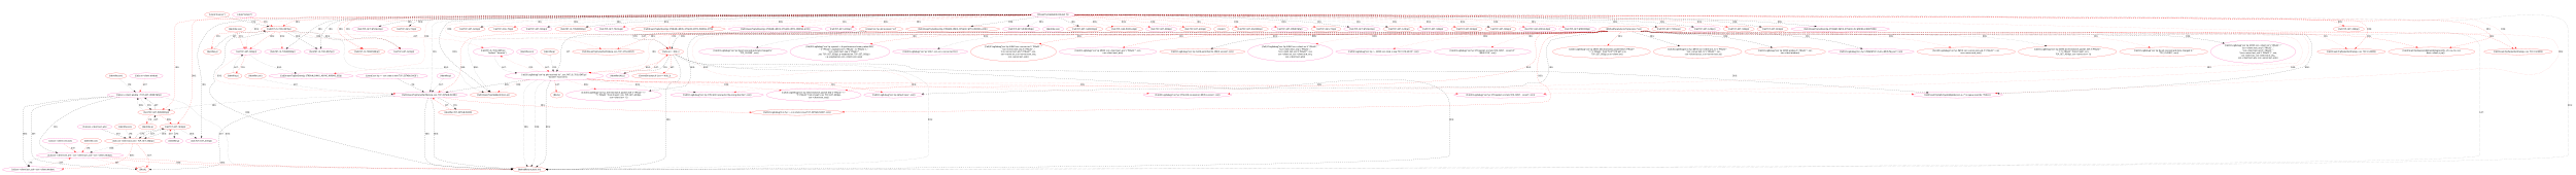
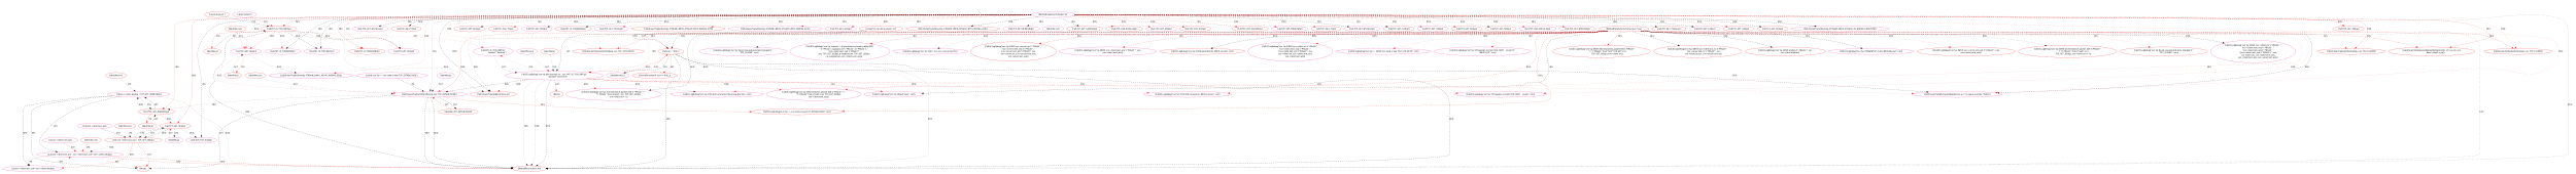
  digraph {
    fontname="Roboto Condensed"
    node [color=red fontname="Roboto Condensed"]
    edge [color=red fontname="Roboto Condensed" style=dashed]
    n1 [color=deeppink label="(Call,ssn->client.next_win = ssn->client.last_ack + ssn->client.window)"]
    n2 [label="(MethodReturn,static int)"]
    n3 [color=deeppink label="(Call,ssn->client.last_ack + ssn->client.window)"]
    n4 [label="(Block,)"]
    n5 [label="(Call,ssn->client.last_ack = TCP_GET_SEQ(p))"]
    n6 [label="(Call,TCP_GET_SEQ(p))"]
    n7 [color=deeppink label="(Identifier,p)"]
    n8 [color=deeppink label="(Call,TCP_GET_ACK(p))"]
    n9 [label="(Call,TCP_GET_WINDOW(p))"]
    n10 [color=deeppink label="(Call,ssn->client.window = TCP_GET_WINDOW(p))"]
    n11 [label="(Identifier,p)"]
    n12 [color=deeppink label="(Call,StreamTcpPacketSetState(p, ssn, TCP_ESTABLISHED))"]
    n13 [label="(Identifier,TCP_ESTABLISHED)"]
    n14 [label="(Call,SCLogDebug(\"ssn %p: =~ ssn state is now TCP_ESTABLISHED\", ssn))"]
    n15 [color=deeppink label="(Call,TCP_GET_SEQ(p))"]
    n16 [color=deeppink label="(Call,StreamTcpSetEvent(p, STREAM_3WHS_ASYNC_WRONG_SEQ))"]
    n17 [label="(Identifier,p)"]
    n18 [label="(Call,PKT_IS_TOCLIENT(p))"]
    n19 [color=deeppink label="(Call,PKT_IS_TOCLIENT(p) ?\n               \"toclient\":\"toserver\")"]
    n20 [color=deeppink label="(Call,PKT_IS_TOSERVER(p))"]
    n21 [label="(Identifier,p)"]
    n22 [label="(Call,StreamTcpValidateRst(ssn, p))"]
    n23 [color=deeppink label="(Call,PKT_IS_TOCLIENT(p))"]
    n24 [label="(Call,PKT_IS_TOSERVER(p))"]
    n25 [color=deeppink label="(Call,TCP_GET_ACK(p))"]
    n26 [color=deeppink label="(Call,SCLogDebug(\"ssn %p: pkt received: %s\", ssn, PKT_IS_TOCLIENT(p) ?\n               \"toclient\":\"toserver\"))"]
-   n27 [color=deeppink label="(StreamTcpValidateRst,Packet *p)"]
+   n27 [color=deeppink label="(MethodParameterIn,Packet *p)"]
    n28 [color=deeppink label="(Call,TCP_GET_WSCALE(p))"]
    n29 [label="(Call,TCP_HAS_TS(p))"]
    n30 [label="(Call,TCP_GET_ACK(p))"]
    n31 [label="(Call,TCP_HAS_TS(p))"]
    n32 [color=deeppink label="(Call,TCP_GET_SEQ(p))"]
    n33 [label="(Call,PKT_IS_TOSERVER(p))"]
    n34 [color=deeppink label="(Call,TCP_GET_TSVAL(p))"]
    n35 [label="(Call,StreamTcpSetEvent(p, STREAM_4WHS_SYNACK_WITH_WRONG_SYN))"]
    n36 [label="(Call,StreamTcpPacketSetState(p, ssn, TCP_CLOSED))"]
    n37 [color=deeppink label="(Call,StreamTcpSetEvent(p, STREAM_4WHS_SYNACK_WITH_WRONG_ACK))"]
    n38 [color=deeppink label="(Call,TCP_GET_ACK(p))"]
    n39 [label="(Call,StreamTcpSetEvent(p, STREAM_3WHS_SYNACK_WITH_WRONG_ACK))"]
    n40 [color=deeppink label="(Call,TCP_GET_WINDOW(p))"]
    n41 [color=deeppink label="(Call,StreamTcp3whsSynAckUpdate(ssn, p, /* no queue override */NULL))"]
    n42 [label="(Call,TCP_GET_SACKOK(p))"]
    n43 [label="(Call,TCP_HAS_WSCALE(p))"]
    n44 [color=deeppink label="(Call,TCP_GET_SEQ(p))"]
    n45 [label="(Call,TCP_GET_ACK(p))"]
    n46 [label="(Call,StreamTcpPacketSetState(p, ssn, TCP_SYN_RECV))"]
    n47 [label="(Call,TCP_GET_SACKOK(p))"]
    n48 [color=deeppink label="(Call,TCP_GET_WINDOW(p))"]
    n49 [label="(Call,TCP_HAS_TS(p))"]
    n50 [color=deeppink label="(Call,TCP_GET_WSCALE(p))"]
    n51 [label="(Call,TCP_GET_ACK(p))"]
    n52 [color=deeppink label="(Call,TCP_GET_SEQ(p))"]
    n53 [label="(Call,TCP_GET_SEQ(p))"]
    n54 [label="(Call,TCP_GET_SEQ(p))"]
    n55 [color=deeppink label="(Call,TCP_HAS_WSCALE(p))"]
    n56 [color=deeppink label="(Call,TCP_GET_WINDOW(p))"]
    n57 [label="(Call,StreamTcpPacketSetState(p, ssn, TCP_CLOSED))"]
    n58 [label="(Call,TCP_GET_TSVAL(p))"]
    n59 [color=deeppink label="(Call,TCP_GET_ACK(p))"]
    n60 [label="(Call,TCP_GET_SEQ(p))"]
    n61 [label="(Call,TCP_GET_SEQ(p))"]
    n62 [color=deeppink label="(Call,StreamTcpSetEvent(p, STREAM_3WHS_SYNACK_IN_WRONG_DIRECTION))"]
    n63 [label="(Call,StreamTcpReassembleHandleSegment(tv, stt->ra_ctx, ssn,\n                &ssn->client, p, pq))"]
    n64 [label="(Call,TCP_GET_SEQ(p))"]
    n65 [label="(Block,)"]
    n66 [color=deeppink label="(Call,SCLogDebug(\"ssn %p: SYN/ACK received on 4WHS session\", ssn))"]
    n67 [color=deeppink label="(Call,SCLogDebug(\"ssn %p: SEQ mismatch, packet SEQ %\" PRIu32 \" != \"\n                    \"%\" PRIu32 \" from stream\",ssn, TCP_GET_SEQ(p),\n                    ssn->client.next_seq))"]
    n68 [color=deeppink label="(Call,SCLogDebug(\"ssn %p: default case\", ssn))"]
    n69 [color=deeppink label="(Call,SCLogDebug(\"ssn %p: ACK mismatch, packet ACK %\" PRIu32 \" != \"\n                    \"%\" PRIu32 \" from stream\", ssn, TCP_GET_ACK(p),\n                    ssn->client.isn + 1))"]
    n70 [color=deeppink label="(Call,SCLogDebug(\"ssn %p: SYN/ACK received in the wrong direction\", ssn))"]
    n71 [color=deeppink label="(Call,SCLogDebug(\"ssn %p: SYN packet on state SYN_SENT... resent\", ssn))"]
    n72 [label="(Call,ssn == NULL)"]
    n73 [color=deeppink label="(Identifier,NULL)"]
    n74 [label="(ControlStructure,if (ssn == NULL))"]
    n75 [label="(MethodParameterIn,TcpSession *ssn)"]
    n76 [label="(Call,SCLogDebug(\"ssn %p: 4WHS SEQ mismatch, packet SEQ %\"PRIu32\"\"\n                        \" != %\" PRIu32 \" from *first* SYN pkt\", ssn,\n                        TCP_GET_SEQ(p), ssn->client.isn))"]
    n77 [label="(Call,SCLogDebug(\"ssn %p: 4WHS ssn->client.last_ts %\" PRIu32\" \"\n                        \"ssn->server.last_ts %\" PRIu32\"\", ssn,\n                        ssn->client.last_ts, ssn->server.last_ts))"]
    n78 [label="(Call,SCLogDebug(\"ssn %p: 4WHS window %\" PRIu32 \"\", ssn,\n                    ssn->client.window))"]
    n79 [color=deeppink label="(Call,SCLogDebug(\"ssn %p: STREAMTCP_FLAG_4WHS flag set\", ssn))"]
    n80 [label="(Call,SCLogDebug(\"ssn %p: 4WHS ssn->server.next_win %\" PRIu32 \"\", ssn,\n                    ssn->server.next_win))"]
    n81 [label="(Call,SCLogDebug(\"ssn %p: 4WHS ACK mismatch, packet ACK %\"PRIu32\"\"\n                        \" != %\" PRIu32 \" from stream\", ssn,\n                        TCP_GET_ACK(p), ssn->server.isn + 1))"]
    n82 [label="(Call,SCLogDebug(\"ssn %p: Reset received and state changed to \"\n                     \"TCP_CLOSED\", ssn))"]
    n83 [color=deeppink label="(Call,SCLogDebug(\"ssn %p: 4WHS ssn->client.isn %\" PRIu32 \", \"\n                    \"ssn->client.next_seq %\" PRIu32 \", \"\n                    \"ssn->client.last_ack %\" PRIu32 \" \"\n                    \"(ssn->server.last_ack %\" PRIu32 \")\", ssn,\n                    ssn->client.isn, ssn->client.next_seq,\n                    ssn->client.last_ack, ssn->server.last_ack))"]
    n84 [color=deeppink label="(Call,SCLogDebug(\"ssn %p: Reset received and state changed to \"\n                         \"TCP_CLOSED\", ssn))"]
    n85 [color=deeppink label="(Call,SCLogDebug(\"ssn %p: synsent => Asynchronous stream, packet SEQ\"\n                \" %\" PRIu32 \", payload size %\" PRIu32 \" (%\" PRIu32 \"), \"\n                \"ssn->client.next_seq %\" PRIu32 \"\"\n                ,ssn, TCP_GET_SEQ(p), p->payload_len, TCP_GET_SEQ(p)\n                + p->payload_len, ssn->client.next_seq))"]
    n86 [color=deeppink label="(Call,SCLogDebug(\"ssn %p: %02x\", ssn, ssn->server.last_ts))"]
    n87 [label="(Call,SCLogDebug(\"ssn %p: 4WHS ssn->server.isn %\" PRIu32 \", \"\n                    \"ssn->server.next_seq %\" PRIu32 \", \"\n                    \"ssn->server.last_ack %\"PRIu32\"\", ssn,\n                    ssn->server.isn, ssn->server.next_seq,\n                    ssn->server.last_ack))"]
    n88 [color=deeppink label="(Call,SCLogDebug(\"ssn %p: 4WHS ssn->client.next_win %\" PRIu32 \"\", ssn,\n                    ssn->client.next_win))"]
    n89 [label="(Call,SCLogDebug(\"ssn %p: SACK permitted for 4WHS session\", ssn))"]
    n90 [color=deeppink label="(Call,SCLogDebug(\"ssn %p: 4WHS ssn->client.isn %\" PRIu32 \", \"\n                    \"ssn->client.next_seq %\" PRIu32 \", \"\n                    \"ssn->client.last_ack %\"PRIu32\"\", ssn,\n                    ssn->client.isn, ssn->client.next_seq,\n                    ssn->client.last_ack))"]
    n91 [color=deeppink label="(Call,SCLogDebug(\"ssn %p: =~ 4WHS ssn state is now TCP_SYN_RECV\", ssn))"]
    n92 [color=deeppink label="(Call,SCLogDebug(\"ssn %p: SYN packet on state SYN_SENT... resent of \"\n                    \"4WHS SYN\", ssn))"]
    n93 [label="(Identifier,ssn)"]
    n94 [label="(Identifier,ssn)"]
    n95 [label="(Identifier,ssn)"]
    n96 [color=deeppink label="(Call,ssn->client.next_win)"]
-   n97 [color=deeppink label="(Call,ssn->client.window)"]
    n98 [color=deeppink label="(Identifier,ssn)"]
    n99 [color=deeppink label="(Identifier,p)"]
    n100 [label="(Identifier,ssn)"]
    n101 [color=deeppink label="(Call,ssn->client.last_ack)"]
    n102 [label="(Identifier,ssn)"]
-   n103 [label="(Literal,1)"]
    n104 [color=deeppink label="(Literal,\"ssn %p: =~ ssn state is now TCP_ESTABLISHED\")"]
    n105 [label="(Identifier,p)"]
    n106 [label="(Literal,\"toserver\")"]
    n107 [color=deeppink label="(Literal,\"toclient\")"]
    n108 [label="(Literal,\"ssn %p: pkt received: %s\")"]
    n109 [color=deeppink label="(Identifier,ssn)"]
    n1 -> n2 [label="DDG: "]
    n1 -> n2 [label="DDG: "]
    n1 -> n3 [color=black label="CFG: " style=dotted]
    n1 -> n4 [label="AST: " style=dotted]
    n3 -> n1 [label="AST: " style=dotted]
    n5 -> n1 [color=black label="DDG: " style=dotted]
    n5 -> n3 [label="DDG: "]
    n5 -> n4 [label="AST: "]
    n5 -> n6 [color=black label="CFG: "]
    n6 -> n5 [color=black label="AST: "]
    n6 -> n5 [color=black label="DDG: "]
    n6 -> n7 [color=black label="CFG: "]
    n6 -> n8 [color=black label="DDG: " style=dotted]
    n7 -> n6 [label="AST: " style=dotted]
    n9 -> n6 [label="DDG: "]
    n9 -> n10 [color=black label="AST: "]
    n9 -> n10 [color=black label="DDG: " style=dotted]
    n9 -> n11 [label="CFG: "]
    n10 -> n1 [color=black label="DDG: "]
    n10 -> n2 [color=black label="DDG: " style=dotted]
    n10 -> n3 [color=black label="DDG: "]
    n10 -> n4 [color=black label="AST: "]
    n10 -> n9 [color=black label="CFG: " style=dotted]
    n11 -> n9 [color=black label="AST: " style=dotted]
    n12 -> n2 [color=black label="DDG: "]
    n12 -> n2 [color=black label="DDG: "]
    n12 -> n4 [color=black label="AST: "]
    n12 -> n9 [color=black label="DDG: " style=dotted]
    n12 -> n13 [color=black label="CFG: "]
    n12 -> n14 [label="DDG: "]
    n13 -> n12 [label="AST: "]
    n15 -> n12 [label="DDG: " style=dotted]
    n15 -> n16 [color=black label="DDG: " style=dotted]
    n15 -> n17 [label="CFG: "]
    n17 -> n15 [color=black label="AST: " style=dotted]
    n18 -> n2 [color=black label="DDG: "]
    n18 -> n15 [label="DDG: "]
    n18 -> n19 [label="AST: " style=dotted]
    n18 -> n20 [label="DDG: " style=dotted]
    n18 -> n21 [label="CFG: "]
    n18 -> n22 [color=black label="DDG: " style=dotted]
    n18 -> n23 [color=black label="DDG: "]
    n18 -> n24 [label="DDG: " style=dotted]
    n18 -> n25 [color=black label="DDG: "]
    n19 -> n26 [color=black label="AST: " style=dotted]
    n21 -> n18 [color=black label="AST: "]
    n26 -> n2 [color=black label="DDG: " style=dotted]
    n26 -> n2 [color=black label="DDG: " style=dotted]
    n26 -> n2 [color=black label="DDG: "]
    n26 -> n12 [color=black label="DDG: "]
    n26 -> n19 [label="CFG: " style=dotted]
    n26 -> n22 [label="DDG: " style=dotted]
    n26 -> n41 [label="DDG: " style=dotted]
    n26 -> n65 [label="AST: "]
    n26 -> n66 [label="DDG: " style=dotted]
    n26 -> n67 [label="DDG: " style=dotted]
    n26 -> n68 [label="DDG: "]
    n26 -> n69 [label="DDG: " style=dotted]
    n26 -> n70 [color=black label="DDG: " style=dotted]
    n26 -> n71 [label="DDG: " style=dotted]
    n27 -> n2 [color=black label="DDG: " style=dotted]
    n27 -> n6 [label="DDG: "]
    n27 -> n8 [color=black label="DDG: "]
    n27 -> n9 [label="DDG: "]
    n27 -> n12 [color=black label="DDG: " style=dotted]
    n27 -> n15 [label="DDG: " style=dotted]
    n27 -> n16 [label="DDG: " style=dotted]
    n27 -> n18 [label="DDG: "]
    n27 -> n20 [color=black label="DDG: "]
    n27 -> n22 [color=black label="DDG: "]
    n27 -> n23 [color=black label="DDG: "]
    n27 -> n24 [label="DDG: "]
    n27 -> n25 [label="DDG: "]
    n27 -> n28 [color=black label="DDG: "]
    n27 -> n29 [color=black label="DDG: "]
    n27 -> n30 [color=black label="DDG: " style=dotted]
    n27 -> n31 [label="DDG: " style=dotted]
    n27 -> n32 [color=black label="DDG: " style=dotted]
    n27 -> n33 [color=black label="DDG: "]
    n27 -> n34 [label="DDG: " style=dotted]
    n27 -> n35 [label="DDG: " style=dotted]
    n27 -> n36 [label="DDG: " style=dotted]
    n27 -> n37 [label="DDG: " style=dotted]
    n27 -> n38 [label="DDG: " style=dotted]
    n27 -> n39 [color=black label="DDG: "]
    n27 -> n40 [color=black label="DDG: " style=dotted]
    n27 -> n41 [label="DDG: " style=dotted]
    n27 -> n42 [color=black label="DDG: "]
    n27 -> n43 [label="DDG: " style=dotted]
    n27 -> n44 [label="DDG: " style=dotted]
    n27 -> n45 [label="DDG: "]
    n27 -> n46 [label="DDG: " style=dotted]
    n27 -> n47 [label="DDG: "]
    n27 -> n48 [label="DDG: " style=dotted]
    n27 -> n49 [label="DDG: " style=dotted]
    n27 -> n50 [color=black label="DDG: "]
    n27 -> n51 [color=black label="DDG: " style=dotted]
    n27 -> n52 [label="DDG: " style=dotted]
    n27 -> n53 [label="DDG: " style=dotted]
    n27 -> n54 [color=black label="DDG: " style=dotted]
    n27 -> n55 [label="DDG: " style=dotted]
    n27 -> n56 [label="DDG: "]
    n27 -> n57 [label="DDG: "]
    n27 -> n58 [color=black label="DDG: " style=dotted]
    n27 -> n59 [color=black label="DDG: "]
    n27 -> n60 [label="DDG: "]
    n27 -> n61 [color=black label="DDG: "]
    n27 -> n62 [color=black label="DDG: "]
    n27 -> n63 [label="DDG: "]
    n27 -> n64 [label="DDG: "]
    n72 -> n2 [color=black label="DDG: " style=dotted]
    n72 -> n2 [color=black label="DDG: "]
    n72 -> n2 [color=black label="DDG: "]
    n72 -> n26 [label="DDG: "]
    n72 -> n41 [color=black label="DDG: "]
    n72 -> n73 [color=black label="CFG: "]
    n72 -> n74 [label="AST: "]
    n73 -> n72 [label="AST: "]
    n75 -> n2 [color=black label="AST: " style=dotted]
    n75 -> n12 [label="DDG: "]
    n75 -> n14 [label="DDG: "]
    n75 -> n22 [color=black label="DDG: " style=dotted]
    n75 -> n26 [label="DDG: " style=dotted]
    n75 -> n36 [label="DDG: "]
    n75 -> n41 [color=black label="DDG: "]
    n75 -> n46 [label="DDG: "]
    n75 -> n57 [label="DDG: " style=dotted]
    n75 -> n63 [label="DDG: "]
    n75 -> n66 [label="DDG: " style=dotted]
    n75 -> n67 [label="DDG: "]
    n75 -> n68 [color=black label="DDG: "]
    n75 -> n69 [color=black label="DDG: "]
    n75 -> n70 [label="DDG: " style=dotted]
    n75 -> n71 [label="DDG: " style=dotted]
    n75 -> n72 [color=black label="DDG: "]
    n75 -> n76 [label="DDG: "]
    n75 -> n77 [color=black label="DDG: "]
    n75 -> n78 [color=black label="DDG: "]
    n75 -> n79 [color=black label="DDG: "]
    n75 -> n80 [label="DDG: " style=dotted]
    n75 -> n81 [color=black label="DDG: " style=dotted]
    n75 -> n82 [label="DDG: " style=dotted]
    n75 -> n83 [color=black label="DDG: "]
    n75 -> n84 [color=black label="DDG: " style=dotted]
    n75 -> n85 [label="DDG: "]
    n75 -> n86 [color=black label="DDG: " style=dotted]
    n75 -> n87 [label="DDG: "]
    n75 -> n88 [label="DDG: "]
    n75 -> n89 [color=black label="DDG: "]
    n75 -> n90 [label="DDG: " style=dotted]
    n75 -> n91 [label="DDG: " style=dotted]
    n75 -> n92 [label="DDG: " style=dotted]
    n93 -> n10 [color=black label="CFG: " style=dotted]
    n94 -> n1 [label="CFG: "]
    n95 -> n15 [label="CFG: "]
    n96 -> n1 [label="AST: "]
-   n97 -> n10 [label="AST: " style=dotted]
    n98 -> n26 [label="AST: " style=dotted]
    n99 -> n12 [color=black label="AST: " style=dotted]
    n100 -> n5 [color=black label="CFG: " style=dotted]
    n101 -> n5 [color=black label="AST: "]
    n102 -> n12 [color=black label="AST: " style=dotted]
-   n103 -> n72 [label="CFG: " style=dotted]
    n104 -> n12 [color=black label="CFG: "]
    n105 -> n26 [color=black label="CFG: " style=dotted]
    n106 -> n18 [color=black label="CFG: "]
    n107 -> n18 [label="CFG: "]
    n108 -> n26 [color=black label="AST: "]
    n108 -> n72 [color=black label="CFG: "]
    n109 -> n72 [label="AST: " style=dotted]
  }
